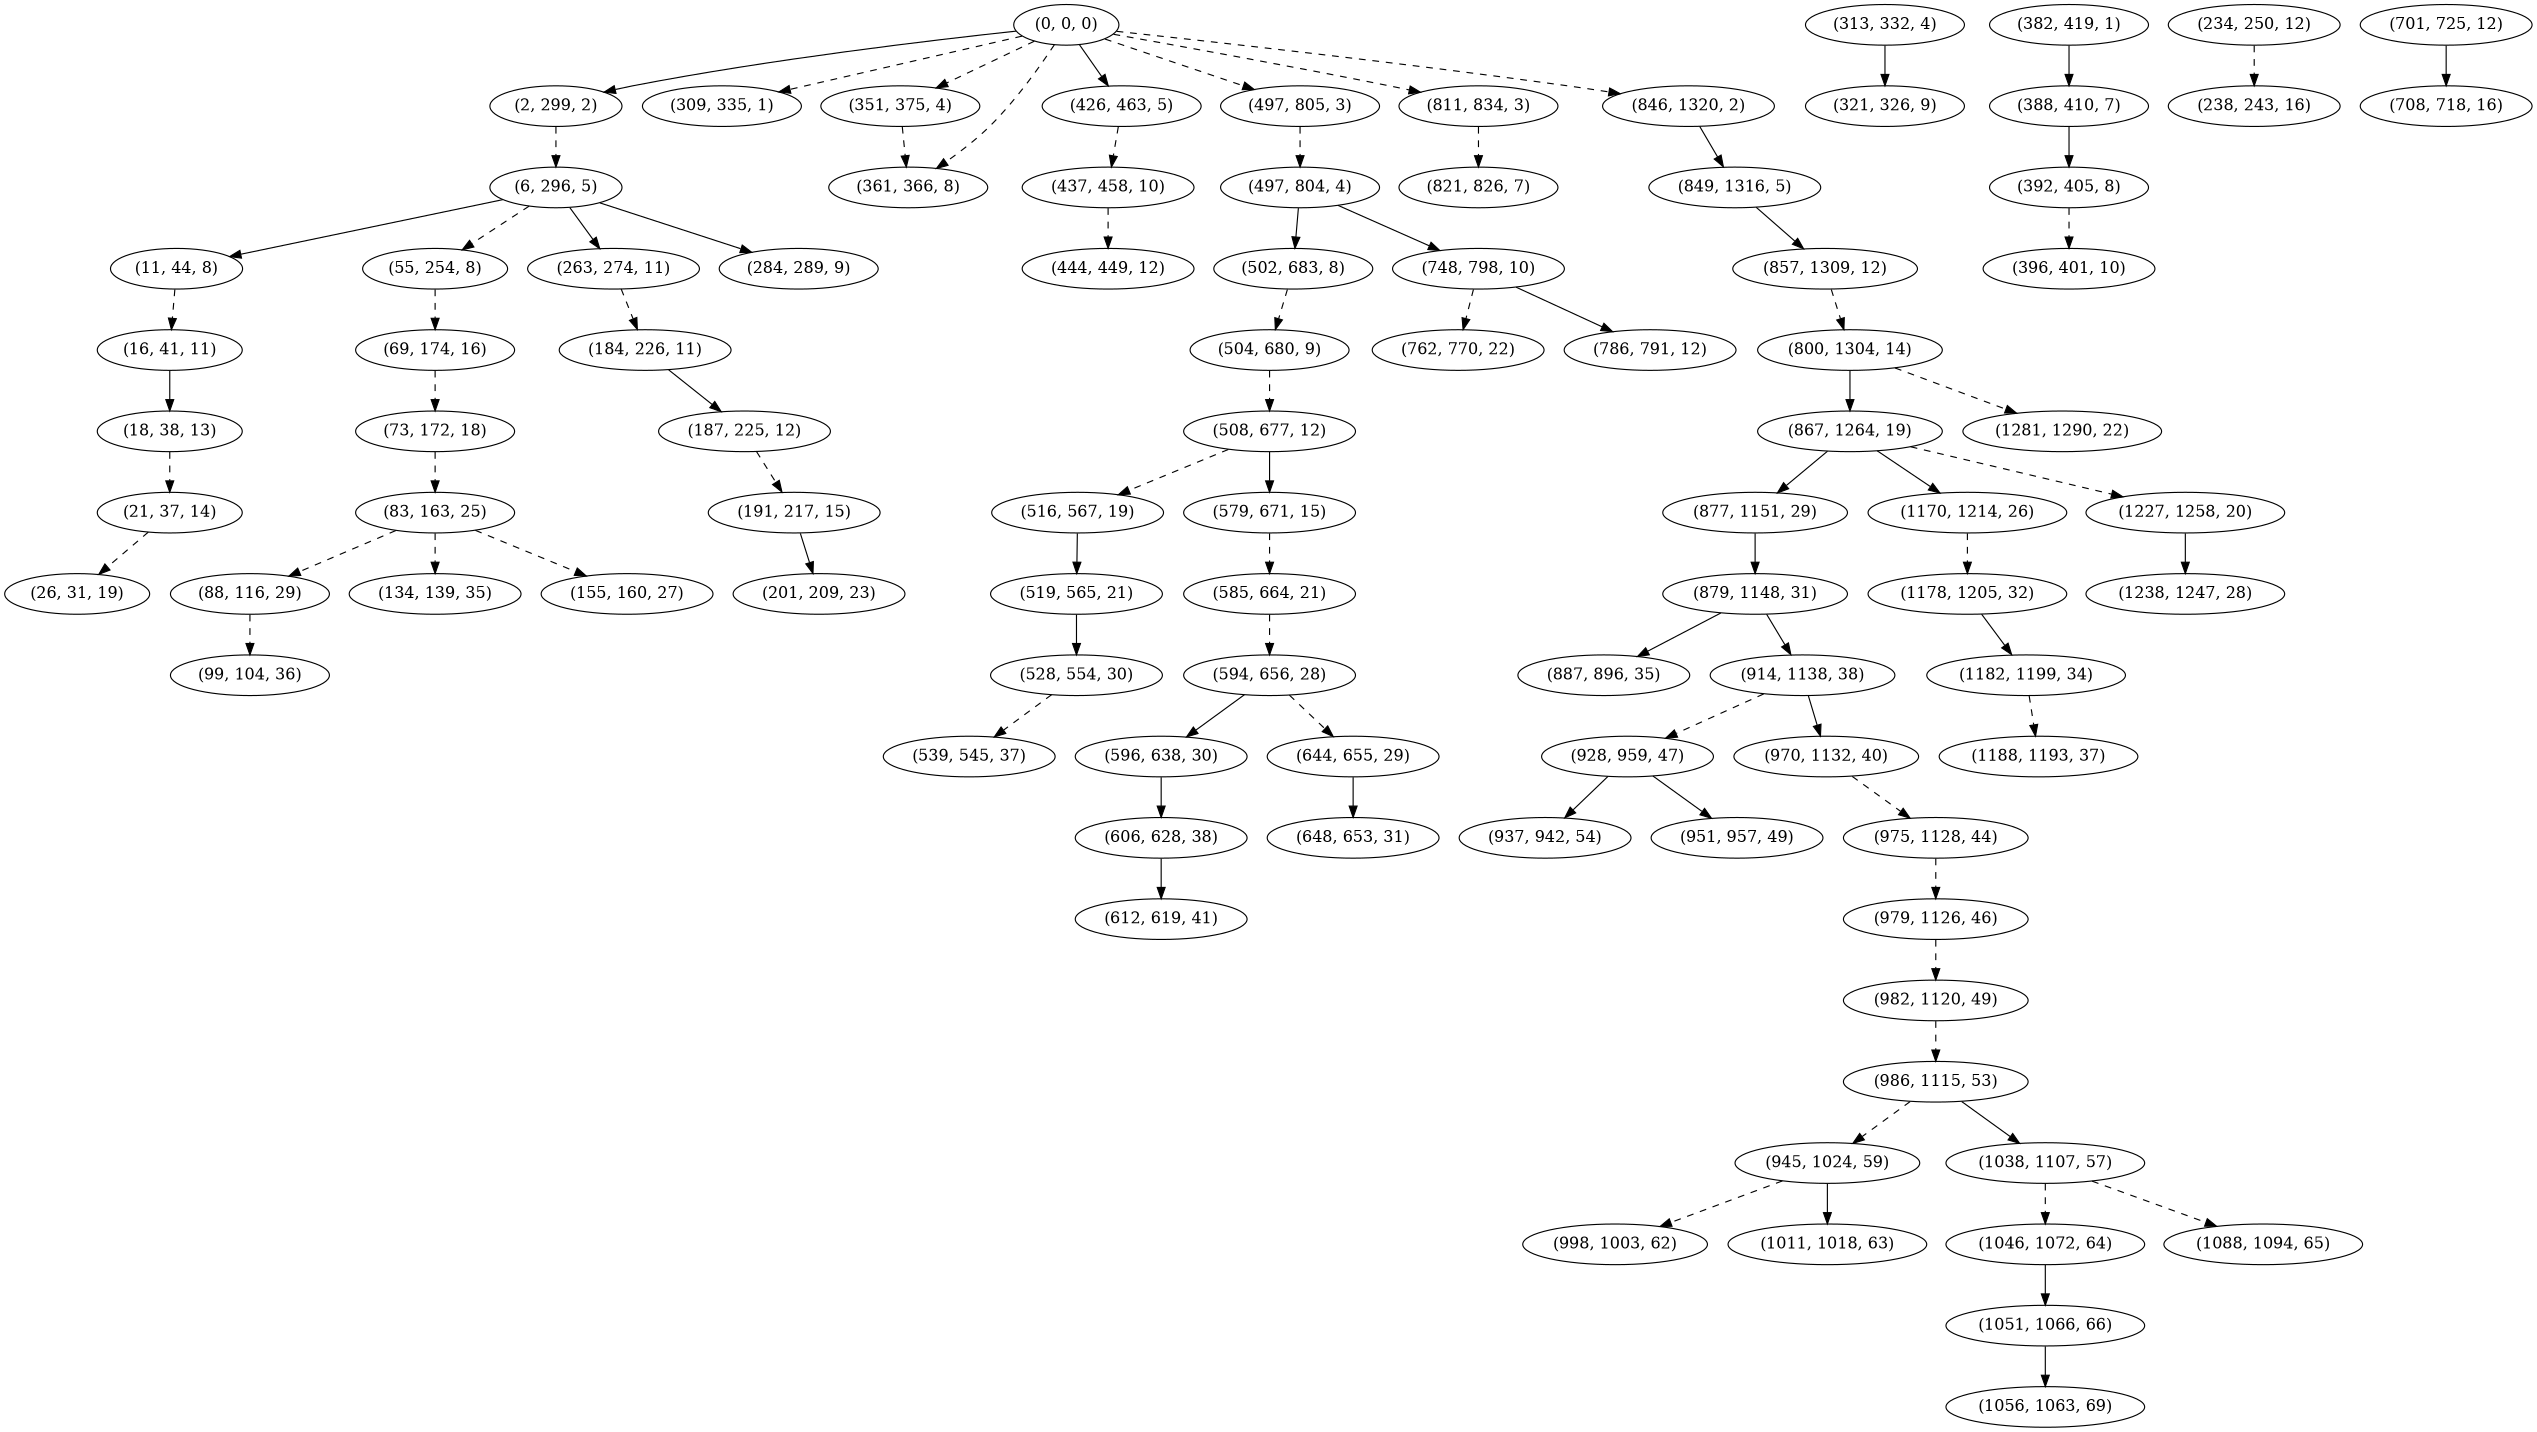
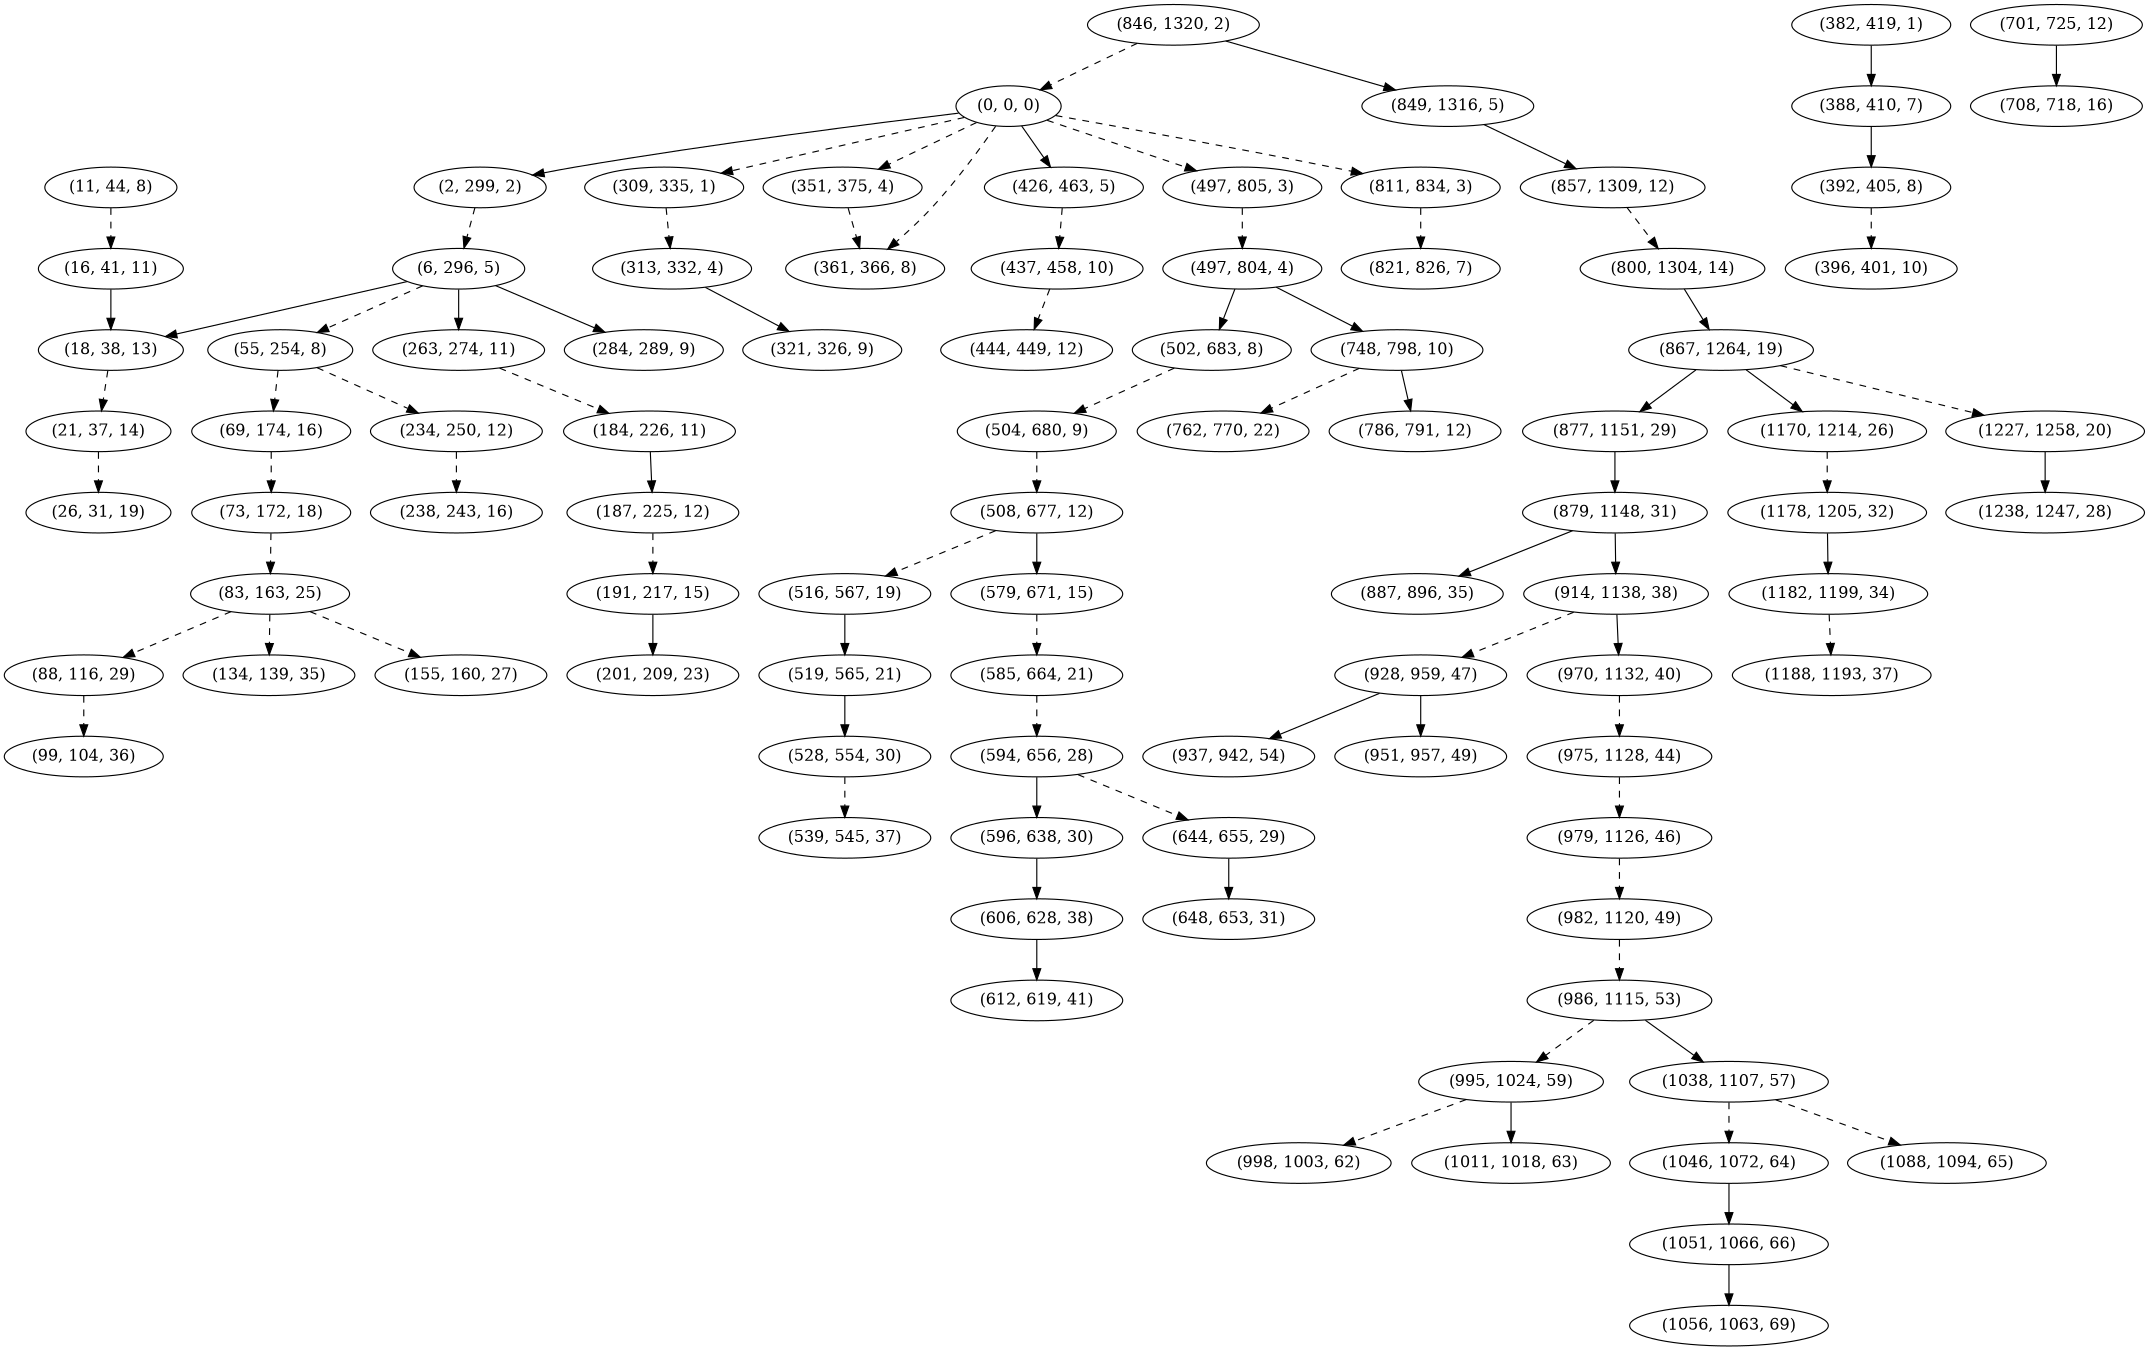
  digraph {
    edge [style=dashed]
    "(0, 0, 0)"
    "(2, 299, 2)"
    "(309, 335, 1)"
    "(351, 375, 4)"
    "(426, 463, 5)"
    n6 [label="(497, 805, 3)"]
    "(811, 834, 3)"
    "(846, 1320, 2)"
    "(361, 366, 8)"
    "(6, 296, 5)"
    "(313, 332, 4)"
    "(382, 419, 1)"
    "(388, 410, 7)"
    "(437, 458, 10)"
    "(497, 804, 4)"
    "(821, 826, 7)"
    "(849, 1316, 5)"
    "(11, 44, 8)"
    "(55, 254, 8)"
    "(263, 274, 11)"
    "(284, 289, 9)"
    "(16, 41, 11)"
    "(69, 174, 16)"
    "(234, 250, 12)"
    "(184, 226, 11)"
    "(18, 38, 13)"
    "(21, 37, 14)"
    "(26, 31, 19)"
    "(73, 172, 18)"
    "(187, 225, 12)"
    "(238, 243, 16)"
    "(83, 163, 25)"
    "(88, 116, 29)"
    "(134, 139, 35)"
    "(155, 160, 27)"
    "(99, 104, 36)"
    "(191, 217, 15)"
    "(201, 209, 23)"
    "(321, 326, 9)"
    "(392, 405, 8)"
    "(396, 401, 10)"
    "(444, 449, 12)"
    "(502, 683, 8)"
    "(748, 798, 10)"
    "(504, 680, 9)"
    "(762, 770, 22)"
    "(786, 791, 12)"
    "(508, 677, 12)"
    "(516, 567, 19)"
    "(579, 671, 15)"
    "(519, 565, 21)"
    "(585, 664, 21)"
    "(528, 554, 30)"
    "(539, 545, 37)"
    "(594, 656, 28)"
    "(596, 638, 30)"
    "(644, 655, 29)"
    "(606, 628, 38)"
    "(648, 653, 31)"
    "(612, 619, 41)"
    "(701, 725, 12)"
    "(708, 718, 16)"
    "(857, 1309, 12)"
    n64 [label="(800, 1304, 14)"]
    "(867, 1264, 19)"
-   "(1281, 1290, 22)"
    "(877, 1151, 29)"
    "(1170, 1214, 26)"
    "(1227, 1258, 20)"
    "(879, 1148, 31)"
    "(1178, 1205, 32)"
    "(1238, 1247, 28)"
    "(887, 896, 35)"
    "(914, 1138, 38)"
    "(928, 959, 47)"
    "(970, 1132, 40)"
    "(937, 942, 54)"
    "(951, 957, 49)"
    "(975, 1128, 44)"
    "(979, 1126, 46)"
    "(982, 1120, 49)"
    "(986, 1115, 53)"
-   "(995, 1024, 59)" [label="(945, 1024, 59)"]
+   "(995, 1024, 59)"
    "(1038, 1107, 57)"
    "(998, 1003, 62)"
    "(1011, 1018, 63)"
    "(1046, 1072, 64)"
    "(1088, 1094, 65)"
    "(1051, 1066, 66)"
    "(1056, 1063, 69)"
    "(1182, 1199, 34)"
    "(1188, 1193, 37)"
    "(0, 0, 0)" -> "(2, 299, 2)" [style=solid]
    "(0, 0, 0)" -> "(309, 335, 1)"
    "(0, 0, 0)" -> "(351, 375, 4)"
    "(0, 0, 0)" -> "(426, 463, 5)" [style=solid]
    "(0, 0, 0)" -> n6
    "(0, 0, 0)" -> "(811, 834, 3)"
-   "(0, 0, 0)" -> "(846, 1320, 2)"
+   "(846, 1320, 2)" -> "(0, 0, 0)"
    "(0, 0, 0)" -> "(361, 366, 8)"
    "(2, 299, 2)" -> "(6, 296, 5)"
+   "(309, 335, 1)" -> "(313, 332, 4)"
    "(351, 375, 4)" -> "(361, 366, 8)"
    "(426, 463, 5)" -> "(437, 458, 10)"
    n6 -> "(497, 804, 4)"
    "(811, 834, 3)" -> "(821, 826, 7)"
    "(846, 1320, 2)" -> "(849, 1316, 5)" [style=solid]
-   "(6, 296, 5)" -> "(11, 44, 8)" [style=solid]
+   "(6, 296, 5)" -> "(18, 38, 13)" [style=solid]
    "(6, 296, 5)" -> "(55, 254, 8)"
    "(6, 296, 5)" -> "(263, 274, 11)" [style=solid]
    "(6, 296, 5)" -> "(284, 289, 9)" [style=solid]
    "(313, 332, 4)" -> "(321, 326, 9)" [style=solid]
    "(382, 419, 1)" -> "(388, 410, 7)" [style=solid]
    "(388, 410, 7)" -> "(392, 405, 8)" [style=solid]
    "(437, 458, 10)" -> "(444, 449, 12)"
    "(497, 804, 4)" -> "(502, 683, 8)" [style=solid]
    "(497, 804, 4)" -> "(748, 798, 10)" [style=solid]
    "(849, 1316, 5)" -> "(857, 1309, 12)" [style=solid]
    "(11, 44, 8)" -> "(16, 41, 11)"
    "(55, 254, 8)" -> "(69, 174, 16)"
+   "(55, 254, 8)" -> "(234, 250, 12)"
    "(263, 274, 11)" -> "(184, 226, 11)"
    "(16, 41, 11)" -> "(18, 38, 13)" [style=solid]
    "(69, 174, 16)" -> "(73, 172, 18)"
    "(234, 250, 12)" -> "(238, 243, 16)"
    "(184, 226, 11)" -> "(187, 225, 12)" [style=solid]
    "(18, 38, 13)" -> "(21, 37, 14)"
    "(21, 37, 14)" -> "(26, 31, 19)"
    "(73, 172, 18)" -> "(83, 163, 25)"
    "(187, 225, 12)" -> "(191, 217, 15)"
    "(83, 163, 25)" -> "(88, 116, 29)"
    "(83, 163, 25)" -> "(134, 139, 35)"
    "(83, 163, 25)" -> "(155, 160, 27)"
    "(88, 116, 29)" -> "(99, 104, 36)"
    "(191, 217, 15)" -> "(201, 209, 23)" [style=solid]
    "(392, 405, 8)" -> "(396, 401, 10)"
    "(502, 683, 8)" -> "(504, 680, 9)"
    "(748, 798, 10)" -> "(762, 770, 22)"
    "(748, 798, 10)" -> "(786, 791, 12)" [style=solid]
    "(504, 680, 9)" -> "(508, 677, 12)"
    "(508, 677, 12)" -> "(516, 567, 19)"
    "(508, 677, 12)" -> "(579, 671, 15)" [style=solid]
    "(516, 567, 19)" -> "(519, 565, 21)" [style=solid]
    "(579, 671, 15)" -> "(585, 664, 21)"
    "(519, 565, 21)" -> "(528, 554, 30)" [style=solid]
    "(585, 664, 21)" -> "(594, 656, 28)"
    "(528, 554, 30)" -> "(539, 545, 37)"
    "(594, 656, 28)" -> "(596, 638, 30)" [style=solid]
    "(594, 656, 28)" -> "(644, 655, 29)"
    "(596, 638, 30)" -> "(606, 628, 38)" [style=solid]
    "(644, 655, 29)" -> "(648, 653, 31)" [style=solid]
    "(606, 628, 38)" -> "(612, 619, 41)" [style=solid]
    "(701, 725, 12)" -> "(708, 718, 16)" [style=solid]
    "(857, 1309, 12)" -> n64
    n64 -> "(867, 1264, 19)" [style=solid]
-   n64 -> "(1281, 1290, 22)"
    "(867, 1264, 19)" -> "(877, 1151, 29)" [style=solid]
    "(867, 1264, 19)" -> "(1170, 1214, 26)" [style=solid]
    "(867, 1264, 19)" -> "(1227, 1258, 20)"
    "(877, 1151, 29)" -> "(879, 1148, 31)" [style=solid]
    "(1170, 1214, 26)" -> "(1178, 1205, 32)"
    "(1227, 1258, 20)" -> "(1238, 1247, 28)" [style=solid]
    "(879, 1148, 31)" -> "(887, 896, 35)" [style=solid]
    "(879, 1148, 31)" -> "(914, 1138, 38)" [style=solid]
    "(1178, 1205, 32)" -> "(1182, 1199, 34)" [style=solid]
    "(914, 1138, 38)" -> "(928, 959, 47)"
    "(914, 1138, 38)" -> "(970, 1132, 40)" [style=solid]
    "(928, 959, 47)" -> "(937, 942, 54)" [style=solid]
    "(928, 959, 47)" -> "(951, 957, 49)" [style=solid]
    "(970, 1132, 40)" -> "(975, 1128, 44)"
    "(975, 1128, 44)" -> "(979, 1126, 46)"
    "(979, 1126, 46)" -> "(982, 1120, 49)"
    "(982, 1120, 49)" -> "(986, 1115, 53)"
    "(986, 1115, 53)" -> "(995, 1024, 59)"
    "(986, 1115, 53)" -> "(1038, 1107, 57)" [style=solid]
    "(995, 1024, 59)" -> "(998, 1003, 62)"
    "(995, 1024, 59)" -> "(1011, 1018, 63)" [style=solid]
    "(1038, 1107, 57)" -> "(1046, 1072, 64)"
    "(1038, 1107, 57)" -> "(1088, 1094, 65)"
    "(1046, 1072, 64)" -> "(1051, 1066, 66)" [style=solid]
    "(1051, 1066, 66)" -> "(1056, 1063, 69)" [style=solid]
    "(1182, 1199, 34)" -> "(1188, 1193, 37)"
  }
